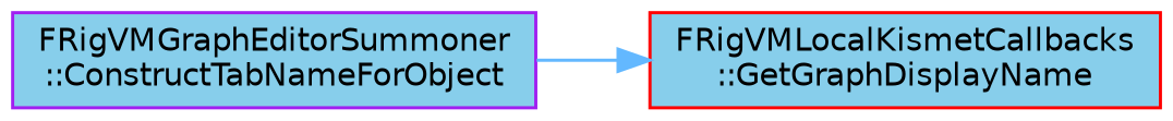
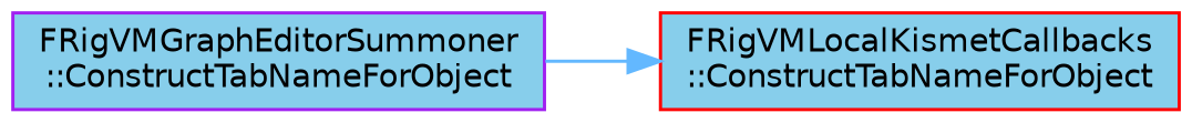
  digraph {
    rankdir=RL
    node [fillcolor=skyblue fontname=Helvetica fontsize=10 shape=box style=filled]
-   n1 [color=red fontcolor=black height=0.2 label="FRigVMLocalKismetCallbacks\l::GetGraphDisplayName" width=0.4]
+   n1 [color=red fontcolor=black height=0.2 label="FRigVMLocalKismetCallbacks\l::ConstructTabNameForObject" width=0.4]
    n2 [color=purple height=0.2 label="FRigVMGraphEditorSummoner\l::ConstructTabNameForObject" width=0.4]
    n1 -> n2 [color=steelblue1 dir=back fontname=Helvetica fontsize=10 labelfontname=Helvetica labelfontsize=10 style=solid]
  }
